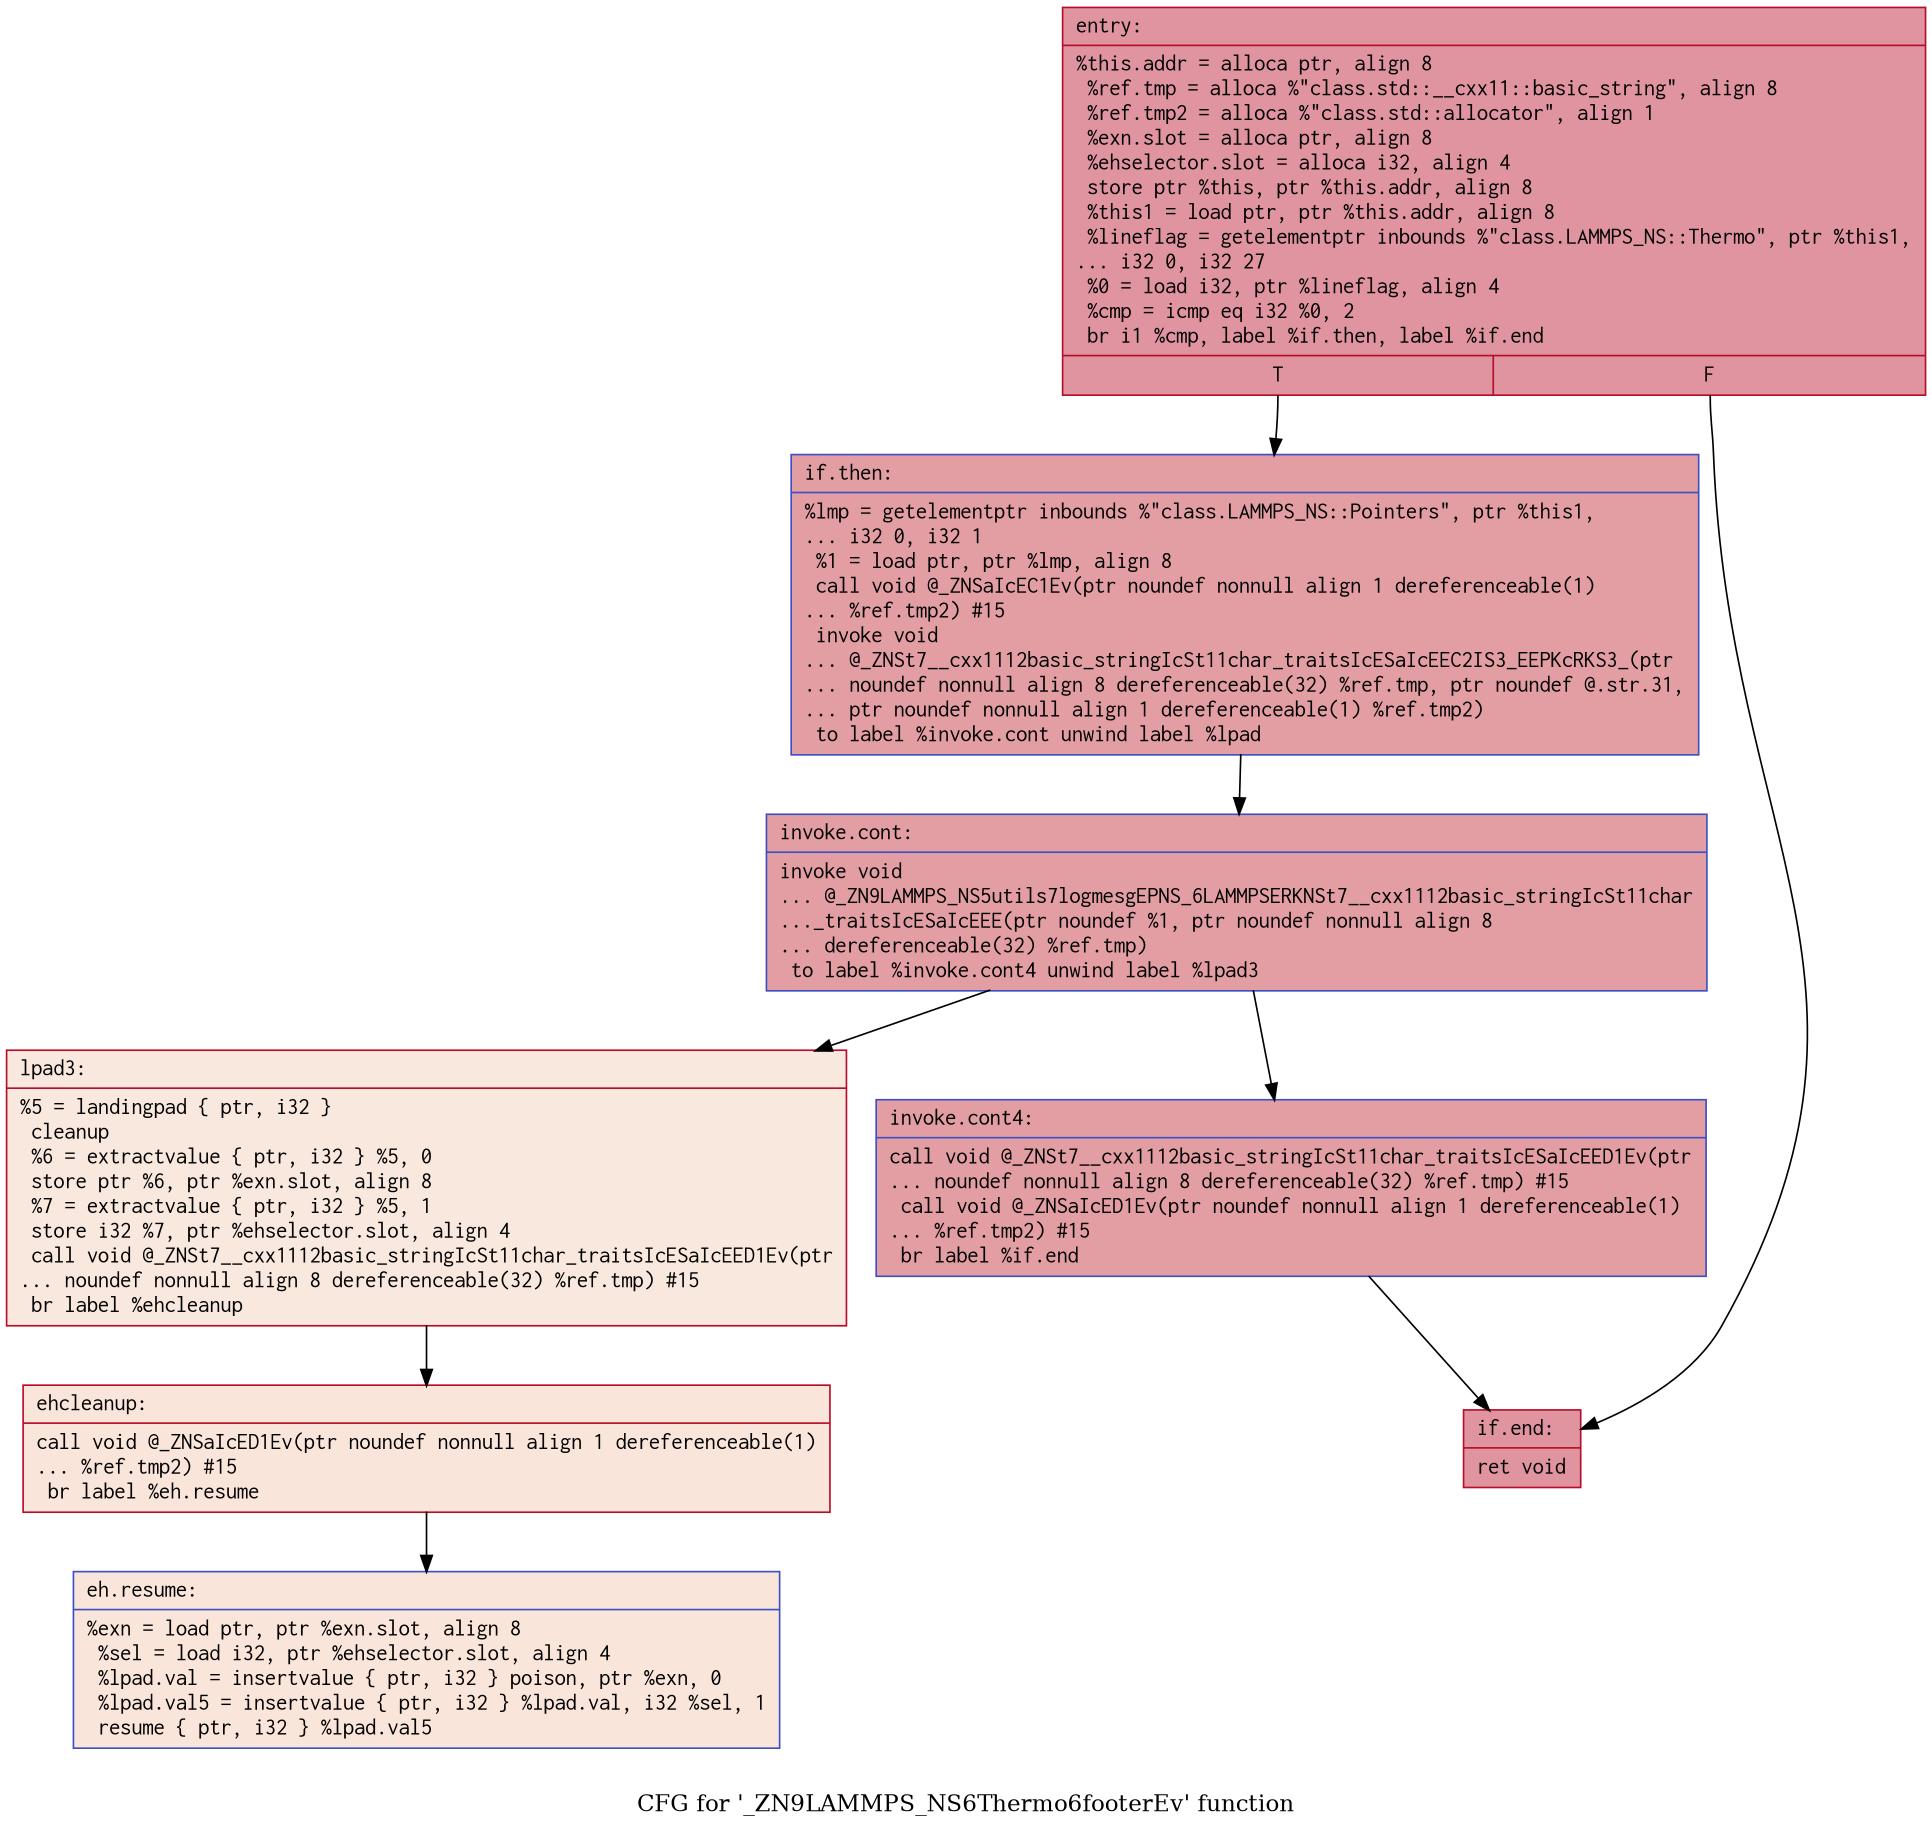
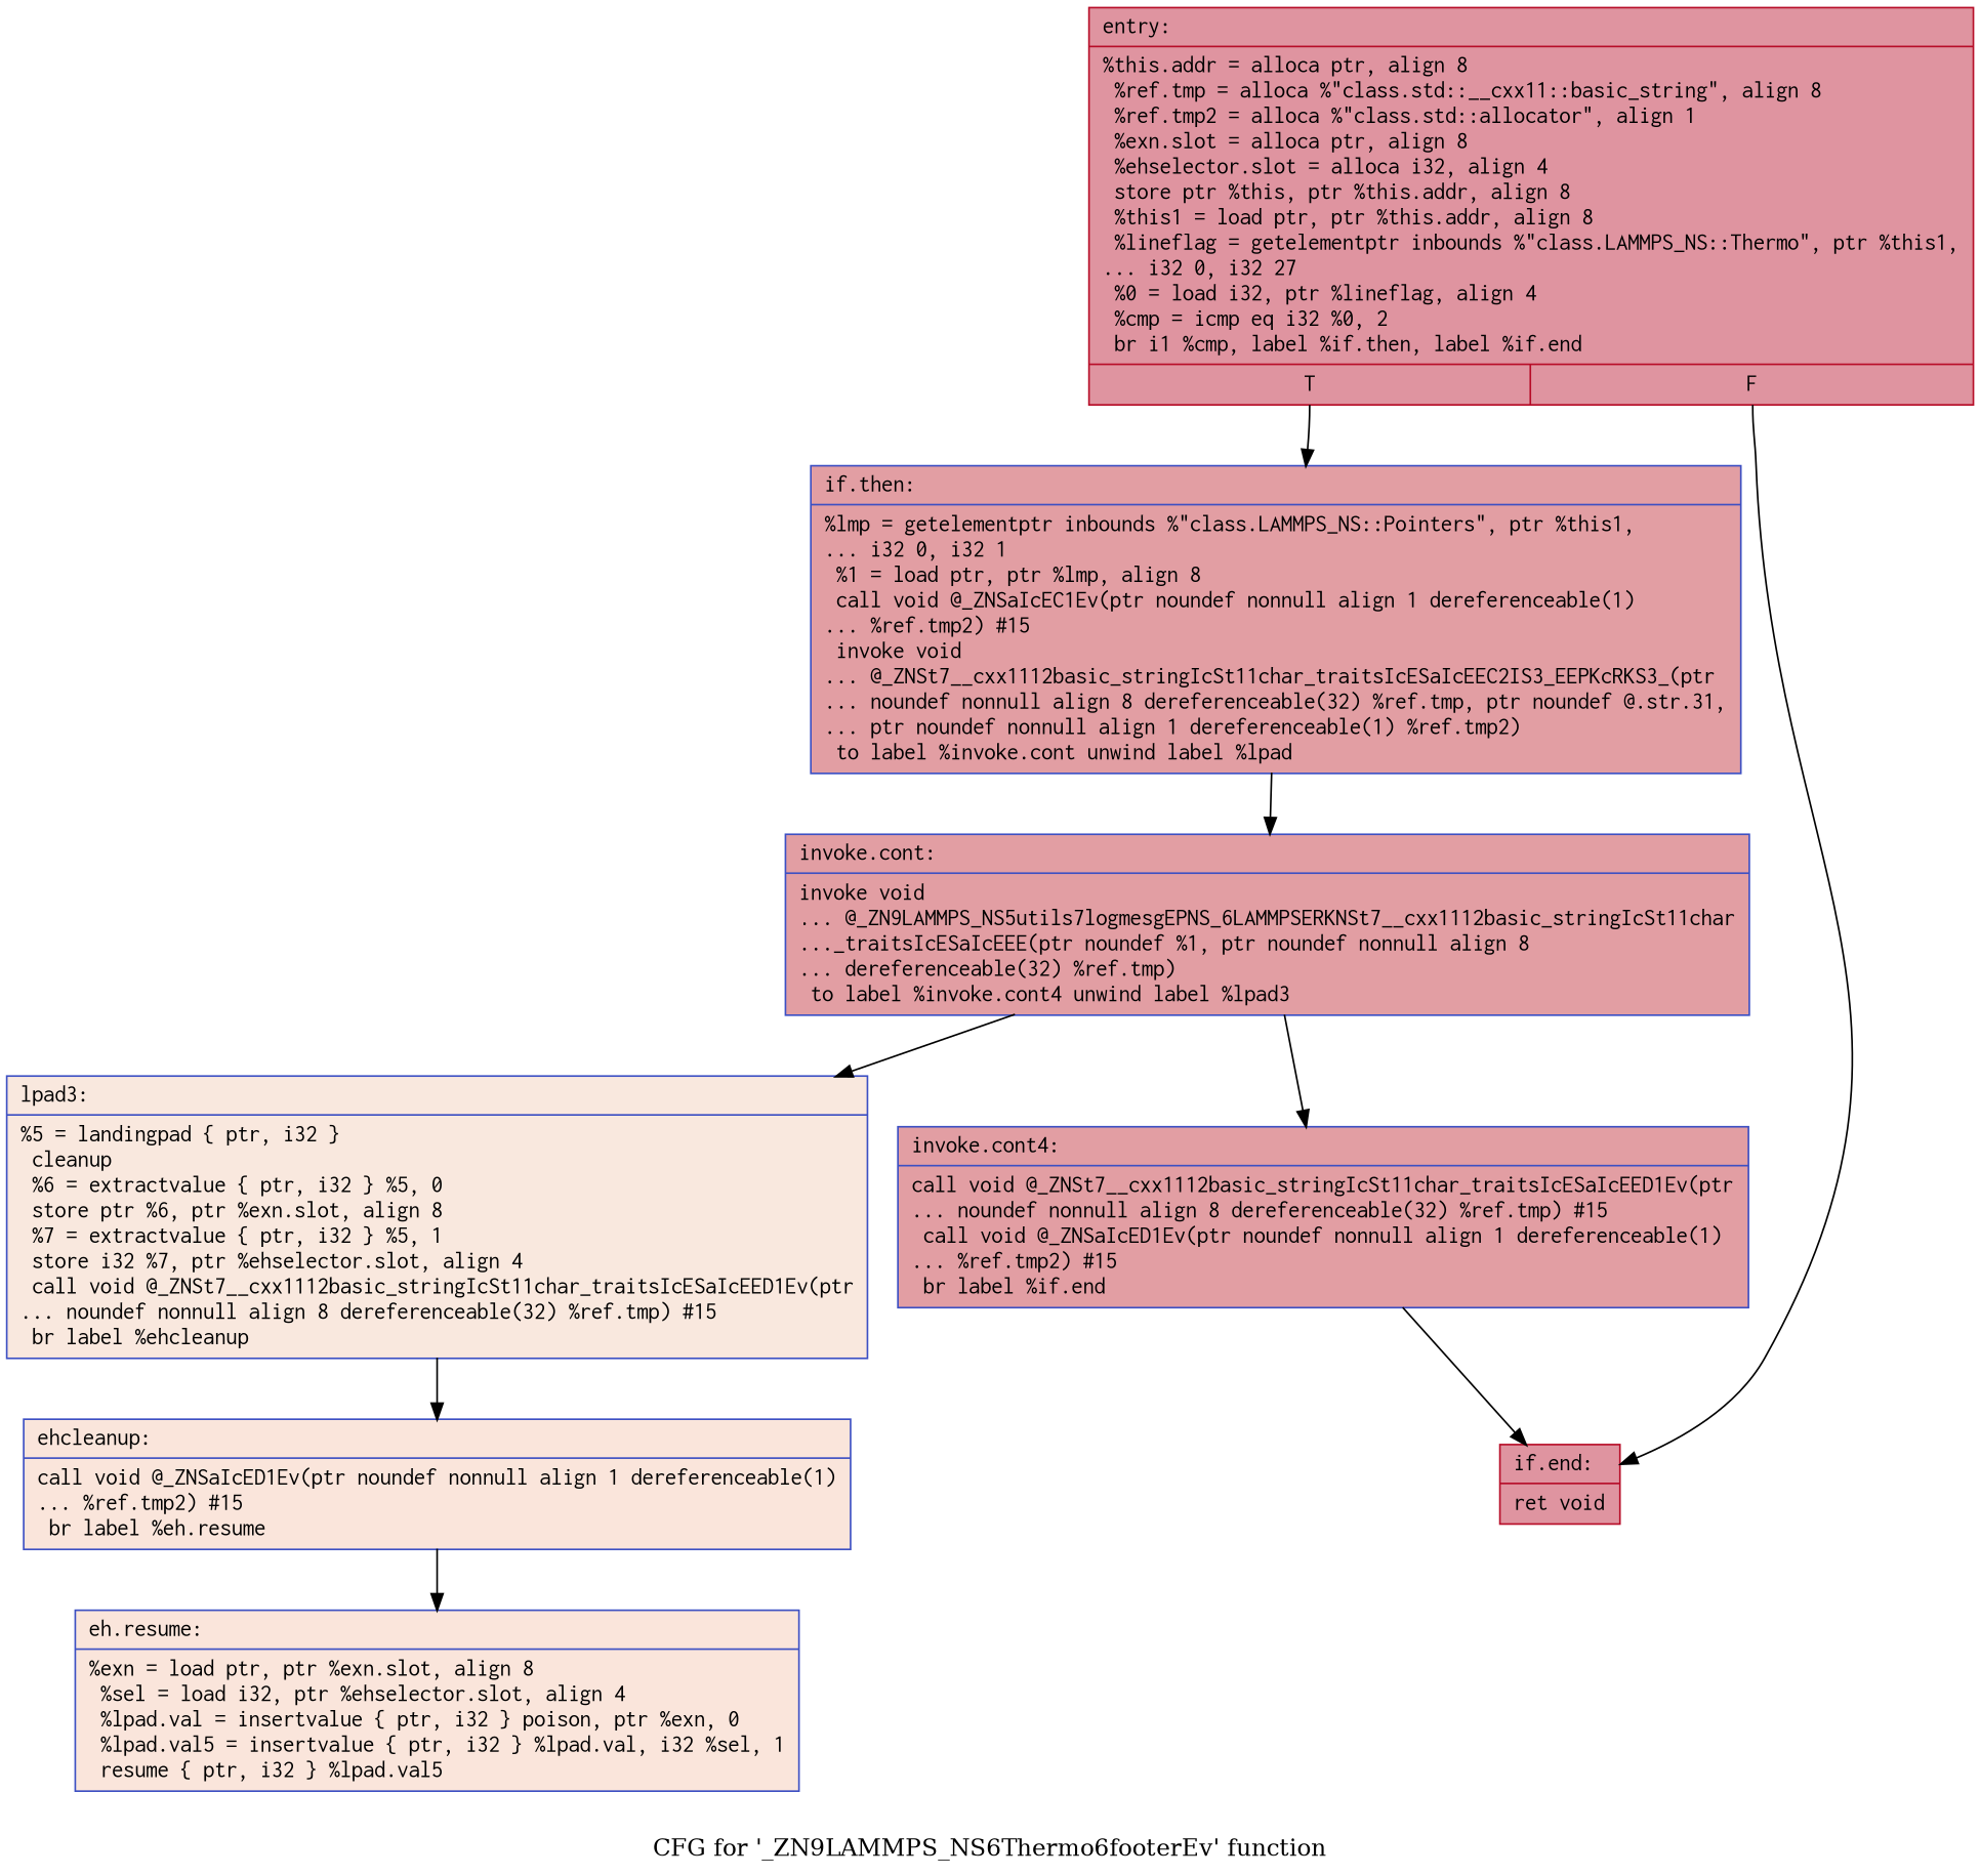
  digraph {
    label="CFG for '_ZN9LAMMPS_NS6Thermo6footerEv' function"
    node [color="#3d50c3ff" fillcolor="#be242e70" fontname=Courier shape=record style=filled]
    n1 [color="#b70d28ff" fillcolor="#b70d2870" label="{entry:\l|  %this.addr = alloca ptr, align 8\l  %ref.tmp = alloca %\"class.std::__cxx11::basic_string\", align 8\l  %ref.tmp2 = alloca %\"class.std::allocator\", align 1\l  %exn.slot = alloca ptr, align 8\l  %ehselector.slot = alloca i32, align 4\l  store ptr %this, ptr %this.addr, align 8\l  %this1 = load ptr, ptr %this.addr, align 8\l  %lineflag = getelementptr inbounds %\"class.LAMMPS_NS::Thermo\", ptr %this1,\l... i32 0, i32 27\l  %0 = load i32, ptr %lineflag, align 4\l  %cmp = icmp eq i32 %0, 2\l  br i1 %cmp, label %if.then, label %if.end\l|{<s0>T|<s1>F}}"]
    n2 [label="{if.then:\l|  %lmp = getelementptr inbounds %\"class.LAMMPS_NS::Pointers\", ptr %this1,\l... i32 0, i32 1\l  %1 = load ptr, ptr %lmp, align 8\l  call void @_ZNSaIcEC1Ev(ptr noundef nonnull align 1 dereferenceable(1)\l... %ref.tmp2) #15\l  invoke void\l... @_ZNSt7__cxx1112basic_stringIcSt11char_traitsIcESaIcEEC2IS3_EEPKcRKS3_(ptr\l... noundef nonnull align 8 dereferenceable(32) %ref.tmp, ptr noundef @.str.31,\l... ptr noundef nonnull align 1 dereferenceable(1) %ref.tmp2)\l          to label %invoke.cont unwind label %lpad\l}"]
    n3 [color="#b70d28ff" fillcolor="#b70d2870" label="{if.end:\l|  ret void\l}"]
    n4 [label="{invoke.cont:\l|  invoke void\l... @_ZN9LAMMPS_NS5utils7logmesgEPNS_6LAMMPSERKNSt7__cxx1112basic_stringIcSt11char\l..._traitsIcESaIcEEE(ptr noundef %1, ptr noundef nonnull align 8\l... dereferenceable(32) %ref.tmp)\l          to label %invoke.cont4 unwind label %lpad3\l}"]
    n5 [label="{invoke.cont4:\l|  call void @_ZNSt7__cxx1112basic_stringIcSt11char_traitsIcESaIcEED1Ev(ptr\l... noundef nonnull align 8 dereferenceable(32) %ref.tmp) #15\l  call void @_ZNSaIcED1Ev(ptr noundef nonnull align 1 dereferenceable(1)\l... %ref.tmp2) #15\l  br label %if.end\l}"]
-   n6 [color="#b70d28ff" fillcolor="#f2cab570" label="{lpad3:\l|  %5 = landingpad \{ ptr, i32 \}\l          cleanup\l  %6 = extractvalue \{ ptr, i32 \} %5, 0\l  store ptr %6, ptr %exn.slot, align 8\l  %7 = extractvalue \{ ptr, i32 \} %5, 1\l  store i32 %7, ptr %ehselector.slot, align 4\l  call void @_ZNSt7__cxx1112basic_stringIcSt11char_traitsIcESaIcEED1Ev(ptr\l... noundef nonnull align 8 dereferenceable(32) %ref.tmp) #15\l  br label %ehcleanup\l}"]
-   n7 [color="#b70d28ff" fillcolor="#f4c5ad70" label="{ehcleanup:\l|  call void @_ZNSaIcED1Ev(ptr noundef nonnull align 1 dereferenceable(1)\l... %ref.tmp2) #15\l  br label %eh.resume\l}"]
+   n6 [fillcolor="#f2cab570" label="{lpad3:\l|  %5 = landingpad \{ ptr, i32 \}\l          cleanup\l  %6 = extractvalue \{ ptr, i32 \} %5, 0\l  store ptr %6, ptr %exn.slot, align 8\l  %7 = extractvalue \{ ptr, i32 \} %5, 1\l  store i32 %7, ptr %ehselector.slot, align 4\l  call void @_ZNSt7__cxx1112basic_stringIcSt11char_traitsIcESaIcEED1Ev(ptr\l... noundef nonnull align 8 dereferenceable(32) %ref.tmp) #15\l  br label %ehcleanup\l}"]
+   n7 [fillcolor="#f4c5ad70" label="{ehcleanup:\l|  call void @_ZNSaIcED1Ev(ptr noundef nonnull align 1 dereferenceable(1)\l... %ref.tmp2) #15\l  br label %eh.resume\l}"]
    n8 [fillcolor="#f4c5ad70" label="{eh.resume:\l|  %exn = load ptr, ptr %exn.slot, align 8\l  %sel = load i32, ptr %ehselector.slot, align 4\l  %lpad.val = insertvalue \{ ptr, i32 \} poison, ptr %exn, 0\l  %lpad.val5 = insertvalue \{ ptr, i32 \} %lpad.val, i32 %sel, 1\l  resume \{ ptr, i32 \} %lpad.val5\l}"]
    n1 -> n2 [tailport=s0]
    n1 -> n3 [tailport=s1]
    n2 -> n4
    n4 -> n5
    n4 -> n6
    n5 -> n3
    n6 -> n7
    n7 -> n8
  }
